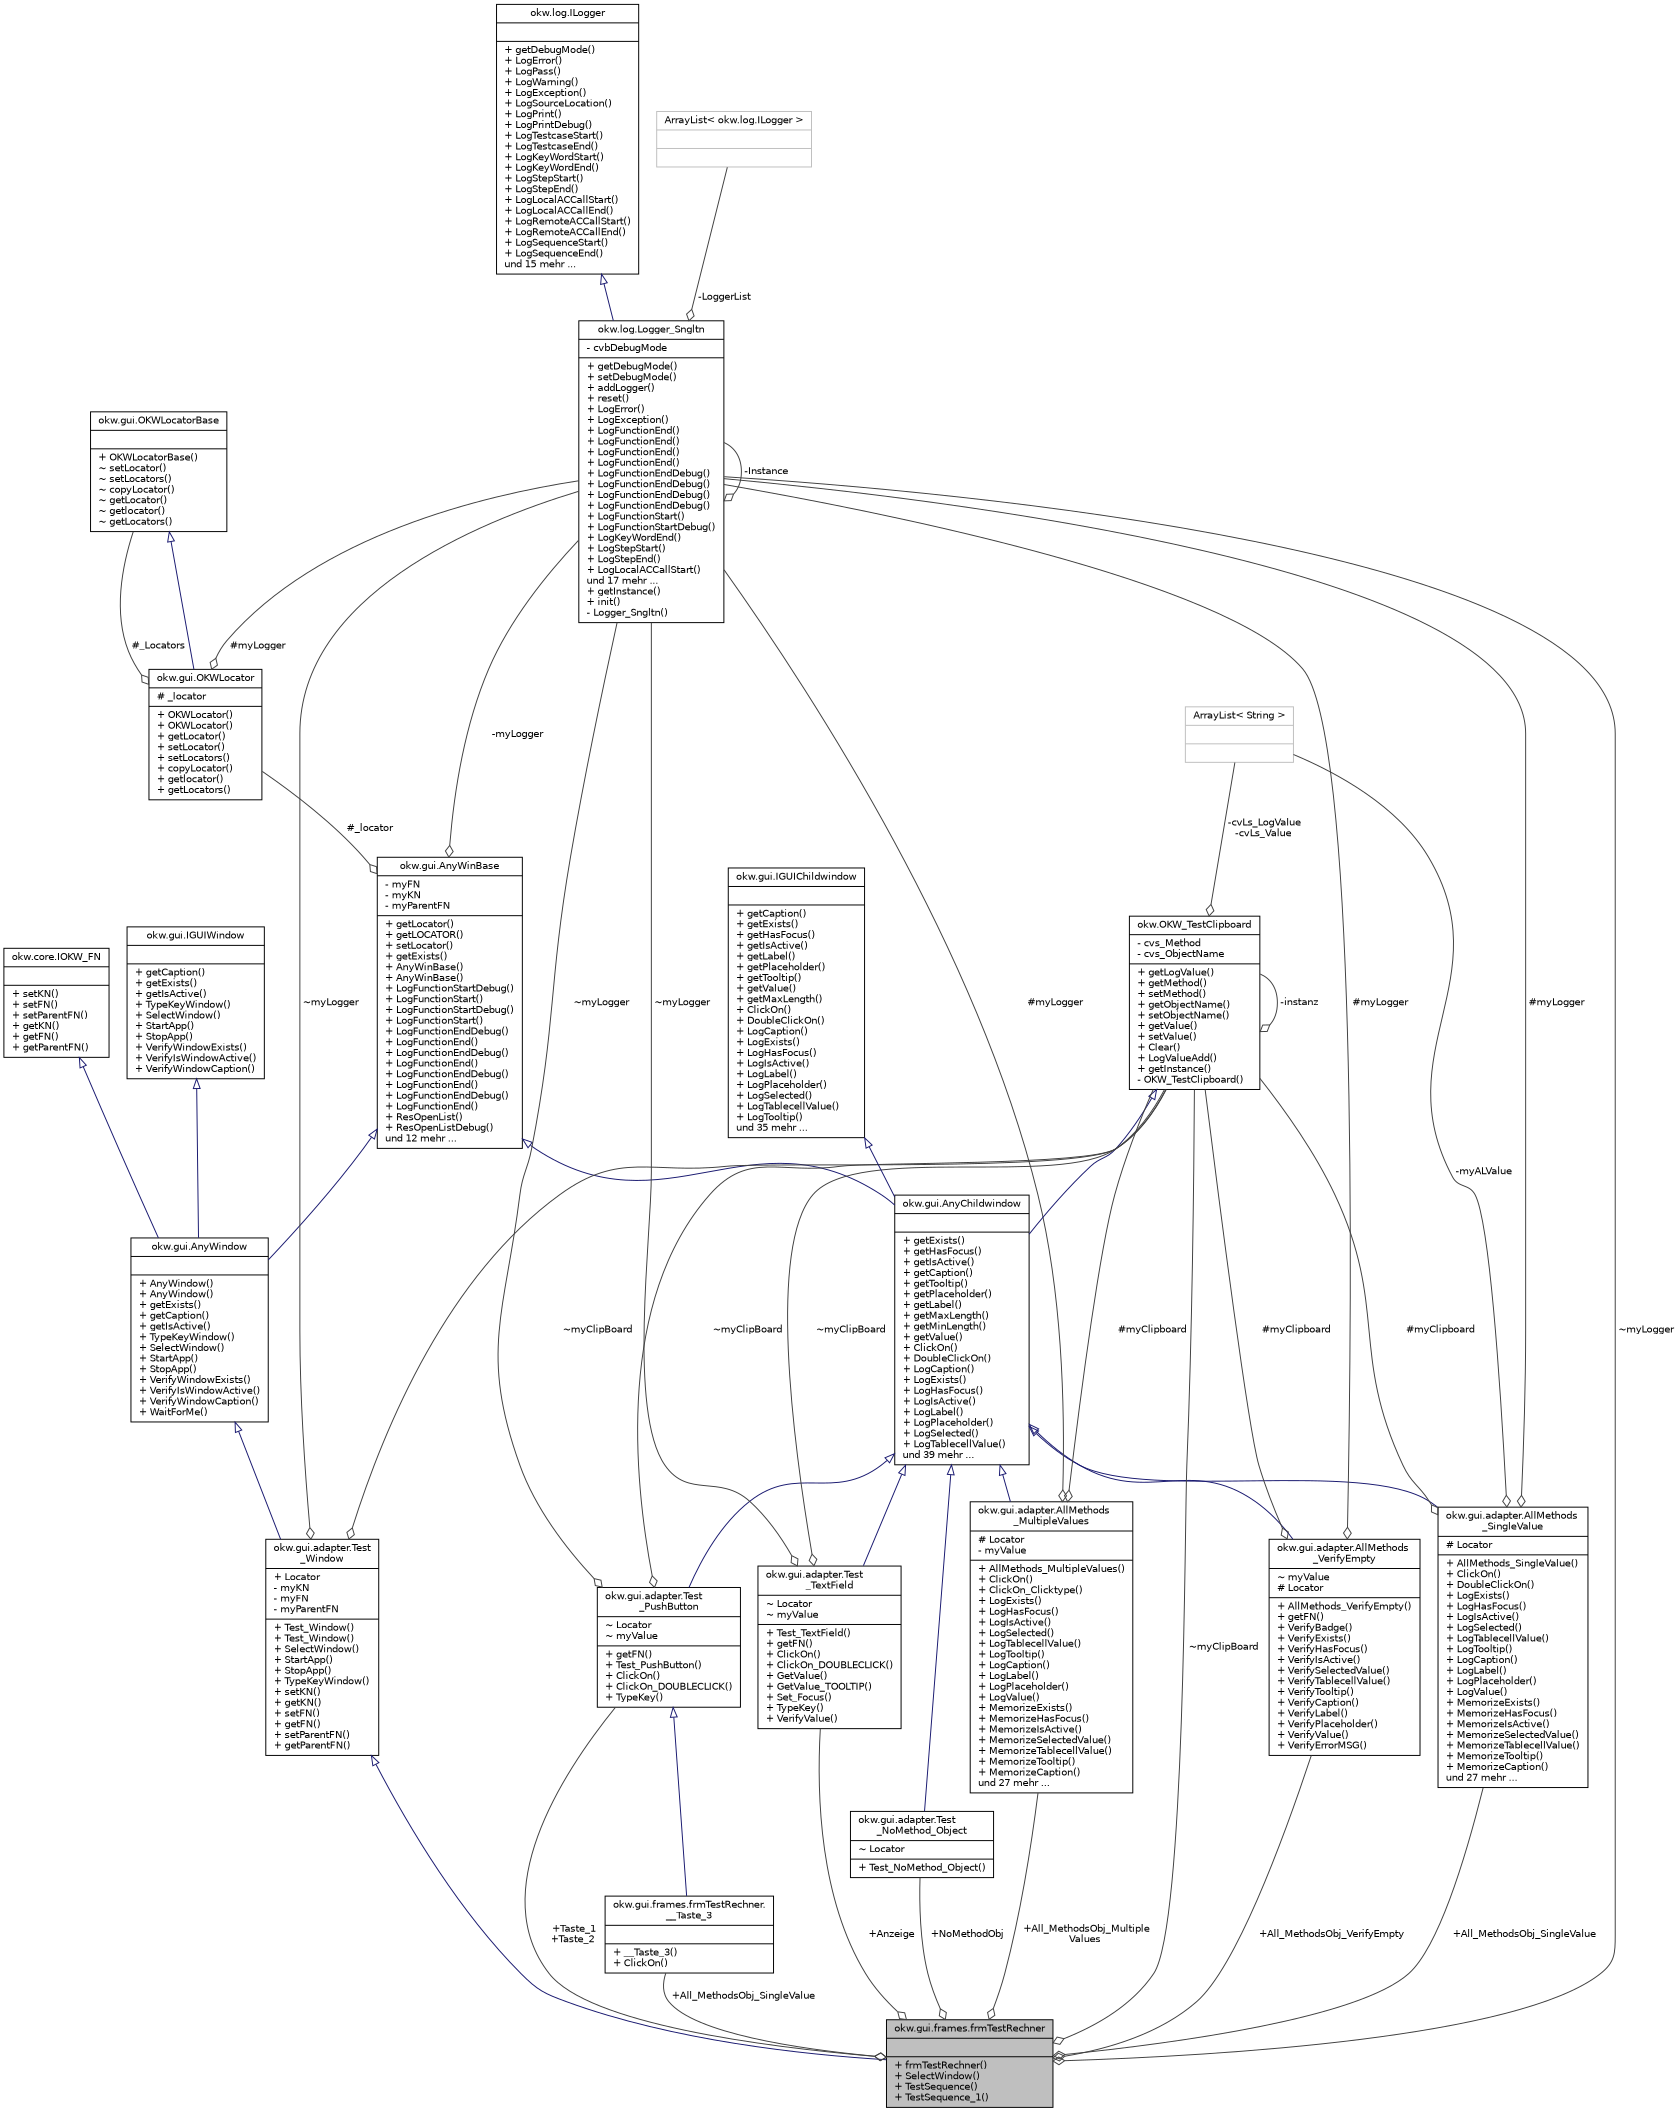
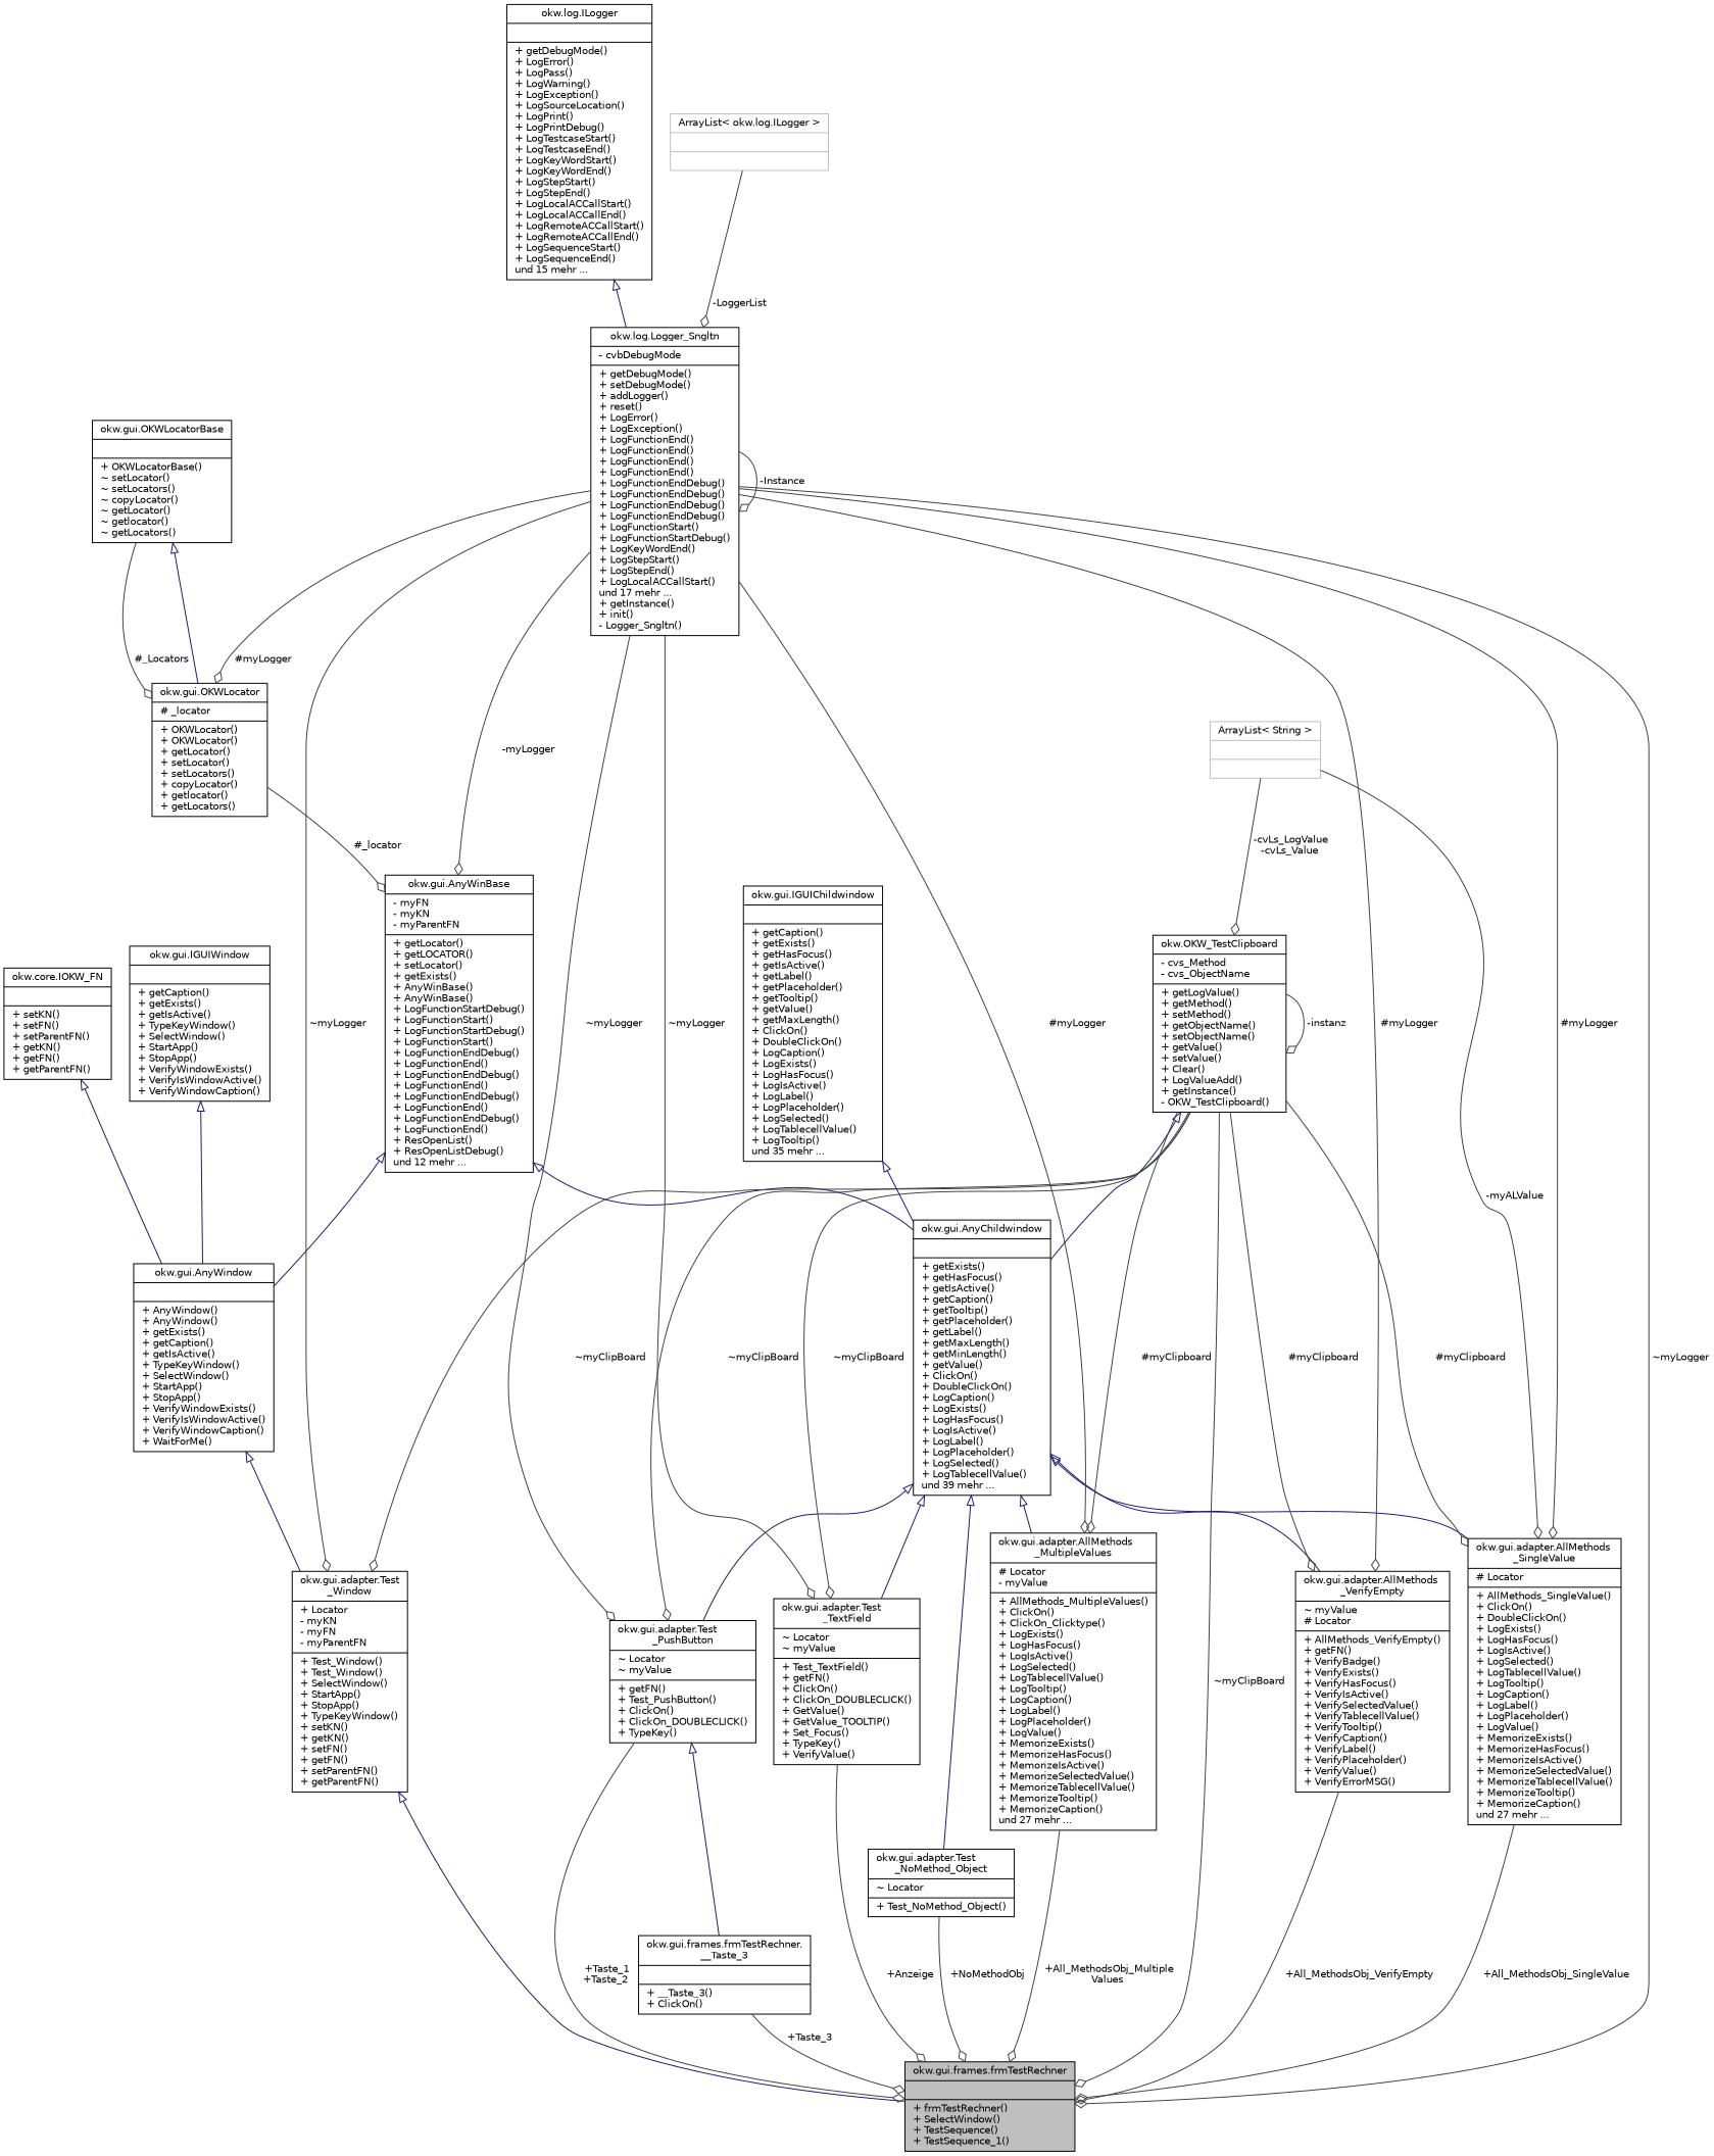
  digraph {
    node [color=black fillcolor=white fontname=Helvetica fontsize=10 shape=record style=filled]
    edge [color=grey25 fontname=Helvetica fontsize=10 labelfontname=Helvetica labelfontsize=10 style=solid arrowhead=odiamond]
    n1 [fillcolor=grey75 fontcolor=black height=0.2 label="{okw.gui.frames.frmTestRechner\n||+ frmTestRechner()\l+ SelectWindow()\l+ TestSequence()\l+ TestSequence_1()\l}" width=0.4]
    n2 [height=0.2 label="{okw.gui.adapter.Test\l_Window\n|+ Locator\l- myKN\l- myFN\l- myParentFN\l|+ Test_Window()\l+ Test_Window()\l+ SelectWindow()\l+ StartApp()\l+ StopApp()\l+ TypeKeyWindow()\l+ setKN()\l+ getKN()\l+ setFN()\l+ getFN()\l+ setParentFN()\l+ getParentFN()\l}" width=0.4]
    n3 [height=0.2 label="{okw.gui.AnyWindow\n||+ AnyWindow()\l+ AnyWindow()\l+ getExists()\l+ getCaption()\l+ getIsActive()\l+ TypeKeyWindow()\l+ SelectWindow()\l+ StartApp()\l+ StopApp()\l+ VerifyWindowExists()\l+ VerifyIsWindowActive()\l+ VerifyWindowCaption()\l+ WaitForMe()\l}" width=0.4]
    n4 [height=0.2 label="{okw.gui.AnyWinBase\n|- myFN\l- myKN\l- myParentFN\l|+ getLocator()\l+ getLOCATOR()\l+ setLocator()\l+ getExists()\l+ AnyWinBase()\l+ AnyWinBase()\l+ LogFunctionStartDebug()\l+ LogFunctionStart()\l+ LogFunctionStartDebug()\l+ LogFunctionStart()\l+ LogFunctionEndDebug()\l+ LogFunctionEnd()\l+ LogFunctionEndDebug()\l+ LogFunctionEnd()\l+ LogFunctionEndDebug()\l+ LogFunctionEnd()\l+ LogFunctionEndDebug()\l+ LogFunctionEnd()\l+ ResOpenList()\l+ ResOpenListDebug()\lund 12 mehr ...\l}" width=0.4]
    n5 [height=0.2 label="{okw.gui.AnyChildwindow\n||+ getExists()\l+ getHasFocus()\l+ getIsActive()\l+ getCaption()\l+ getTooltip()\l+ getPlaceholder()\l+ getLabel()\l+ getMaxLength()\l+ getMinLength()\l+ getValue()\l+ ClickOn()\l+ DoubleClickOn()\l+ LogCaption()\l+ LogExists()\l+ LogHasFocus()\l+ LogIsActive()\l+ LogLabel()\l+ LogPlaceholder()\l+ LogSelected()\l+ LogTablecellValue()\lund 39 mehr ...\l}" width=0.4]
    n6 [height=0.2 label="{okw.gui.adapter.Test\l_PushButton\n|~ Locator\l~ myValue\l|+ getFN()\l+ Test_PushButton()\l+ ClickOn()\l+ ClickOn_DOUBLECLICK()\l+ TypeKey()\l}" width=0.4]
    n7 [height=0.2 label="{okw.gui.adapter.AllMethods\l_VerifyEmpty\n|~ myValue\l# Locator\l|+ AllMethods_VerifyEmpty()\l+ getFN()\l+ VerifyBadge()\l+ VerifyExists()\l+ VerifyHasFocus()\l+ VerifyIsActive()\l+ VerifySelectedValue()\l+ VerifyTablecellValue()\l+ VerifyTooltip()\l+ VerifyCaption()\l+ VerifyLabel()\l+ VerifyPlaceholder()\l+ VerifyValue()\l+ VerifyErrorMSG()\l}" width=0.4]
    n8 [height=0.2 label="{okw.gui.adapter.AllMethods\l_SingleValue\n|# Locator\l|+ AllMethods_SingleValue()\l+ ClickOn()\l+ DoubleClickOn()\l+ LogExists()\l+ LogHasFocus()\l+ LogIsActive()\l+ LogSelected()\l+ LogTablecellValue()\l+ LogTooltip()\l+ LogCaption()\l+ LogLabel()\l+ LogPlaceholder()\l+ LogValue()\l+ MemorizeExists()\l+ MemorizeHasFocus()\l+ MemorizeIsActive()\l+ MemorizeSelectedValue()\l+ MemorizeTablecellValue()\l+ MemorizeTooltip()\l+ MemorizeCaption()\lund 27 mehr ...\l}" width=0.4]
    n9 [height=0.2 label="{okw.gui.adapter.AllMethods\l_MultipleValues\n|# Locator\l- myValue\l|+ AllMethods_MultipleValues()\l+ ClickOn()\l+ ClickOn_Clicktype()\l+ LogExists()\l+ LogHasFocus()\l+ LogIsActive()\l+ LogSelected()\l+ LogTablecellValue()\l+ LogTooltip()\l+ LogCaption()\l+ LogLabel()\l+ LogPlaceholder()\l+ LogValue()\l+ MemorizeExists()\l+ MemorizeHasFocus()\l+ MemorizeIsActive()\l+ MemorizeSelectedValue()\l+ MemorizeTablecellValue()\l+ MemorizeTooltip()\l+ MemorizeCaption()\lund 27 mehr ...\l}" width=0.4]
    n10 [height=0.2 label="{okw.gui.adapter.Test\l_TextField\n|~ Locator\l~ myValue\l|+ Test_TextField()\l+ getFN()\l+ ClickOn()\l+ ClickOn_DOUBLECLICK()\l+ GetValue()\l+ GetValue_TOOLTIP()\l+ Set_Focus()\l+ TypeKey()\l+ VerifyValue()\l}" width=0.4]
    n11 [height=0.2 label="{okw.gui.adapter.Test\l_NoMethod_Object\n|~ Locator\l|+ Test_NoMethod_Object()\l}" width=0.4]
    n12 [height=0.2 label="{okw.gui.OKWLocator\n|# _locator\l|+ OKWLocator()\l+ OKWLocator()\l+ getLocator()\l+ setLocator()\l+ setLocators()\l+ copyLocator()\l+ getlocator()\l+ getLocators()\l}" width=0.4]
    n13 [height=0.2 label="{okw.gui.OKWLocatorBase\n||+ OKWLocatorBase()\l~ setLocator()\l~ setLocators()\l~ copyLocator()\l~ getLocator()\l~ getlocator()\l~ getLocators()\l}" width=0.4]
    n14 [height=0.2 label="{okw.log.Logger_Sngltn\n|- cvbDebugMode\l|+ getDebugMode()\l+ setDebugMode()\l+ addLogger()\l+ reset()\l+ LogError()\l+ LogException()\l+ LogFunctionEnd()\l+ LogFunctionEnd()\l+ LogFunctionEnd()\l+ LogFunctionEnd()\l+ LogFunctionEndDebug()\l+ LogFunctionEndDebug()\l+ LogFunctionEndDebug()\l+ LogFunctionEndDebug()\l+ LogFunctionStart()\l+ LogFunctionStartDebug()\l+ LogKeyWordEnd()\l+ LogStepStart()\l+ LogStepEnd()\l+ LogLocalACCallStart()\lund 17 mehr ...\l+ getInstance()\l+ init()\l- Logger_Sngltn()\l}" width=0.4]
    n15 [height=0.2 label="{okw.gui.frames.frmTestRechner.\l__Taste_3\n||+ __Taste_3()\l+ ClickOn()\l}" width=0.4]
    n16 [height=0.2 label="{okw.log.ILogger\n||+ getDebugMode()\l+ LogError()\l+ LogPass()\l+ LogWarning()\l+ LogException()\l+ LogSourceLocation()\l+ LogPrint()\l+ LogPrintDebug()\l+ LogTestcaseStart()\l+ LogTestcaseEnd()\l+ LogKeyWordStart()\l+ LogKeyWordEnd()\l+ LogStepStart()\l+ LogStepEnd()\l+ LogLocalACCallStart()\l+ LogLocalACCallEnd()\l+ LogRemoteACCallStart()\l+ LogRemoteACCallEnd()\l+ LogSequenceStart()\l+ LogSequenceEnd()\lund 15 mehr ...\l}" width=0.4]
    n17 [color=grey75 height=0.2 label="{ArrayList\< okw.log.ILogger \>\n||}" width=0.4]
    n18 [height=0.2 label="{okw.gui.IGUIWindow\n||+ getCaption()\l+ getExists()\l+ getIsActive()\l+ TypeKeyWindow()\l+ SelectWindow()\l+ StartApp()\l+ StopApp()\l+ VerifyWindowExists()\l+ VerifyIsWindowActive()\l+ VerifyWindowCaption()\l}" width=0.4]
    n19 [height=0.2 label="{okw.core.IOKW_FN\n||+ setKN()\l+ setFN()\l+ setParentFN()\l+ getKN()\l+ getFN()\l+ getParentFN()\l}" width=0.4]
    n20 [height=0.2 label="{okw.OKW_TestClipboard\n|- cvs_Method\l- cvs_ObjectName\l|+ getLogValue()\l+ getMethod()\l+ setMethod()\l+ getObjectName()\l+ setObjectName()\l+ getValue()\l+ setValue()\l+ Clear()\l+ LogValueAdd()\l+ getInstance()\l- OKW_TestClipboard()\l}" width=0.4]
    n21 [color=grey75 height=0.2 label="{ArrayList\< String \>\n||}" width=0.4]
    n22 [height=0.2 label="{okw.gui.IGUIChildwindow\n||+ getCaption()\l+ getExists()\l+ getHasFocus()\l+ getIsActive()\l+ getLabel()\l+ getPlaceholder()\l+ getTooltip()\l+ getValue()\l+ getMaxLength()\l+ ClickOn()\l+ DoubleClickOn()\l+ LogCaption()\l+ LogExists()\l+ LogHasFocus()\l+ LogIsActive()\l+ LogLabel()\l+ LogPlaceholder()\l+ LogSelected()\l+ LogTablecellValue()\l+ LogTooltip()\lund 35 mehr ...\l}" width=0.4]
    n2 -> n1 [arrowtail=onormal color=midnightblue dir=back arrowhead=""]
    n3 -> n2 [arrowtail=onormal color=midnightblue dir=back arrowhead=""]
    n4 -> n3 [arrowtail=onormal color=midnightblue dir=back arrowhead=""]
    n4 -> n5 [arrowtail=onormal color=midnightblue dir=back arrowhead=""]
    n5 -> n6 [arrowtail=onormal color=midnightblue dir=back arrowhead=""]
    n5 -> n7 [arrowtail=onormal color=midnightblue dir=back arrowhead=""]
    n5 -> n8 [arrowtail=onormal color=midnightblue dir=back arrowhead=""]
    n5 -> n9 [arrowtail=onormal color=midnightblue dir=back arrowhead=""]
    n5 -> n10 [arrowtail=onormal color=midnightblue dir=back arrowhead=""]
    n5 -> n11 [arrowtail=onormal color=midnightblue dir=back arrowhead=""]
    n6 -> n1 [label=" +Taste_1\n+Taste_2"]
    n6 -> n15 [arrowtail=onormal color=midnightblue dir=back arrowhead=""]
    n7 -> n1 [label=" +All_MethodsObj_VerifyEmpty"]
    n8 -> n1 [label=" +All_MethodsObj_SingleValue"]
    n9 -> n1 [label=" +All_MethodsObj_Multiple\lValues"]
    n10 -> n1 [label=" +Anzeige"]
    n11 -> n1 [label=" +NoMethodObj"]
    n12 -> n4 [label=" #_locator"]
    n13 -> n12 [arrowtail=onormal color=midnightblue dir=back arrowhead=""]
    n13 -> n12 [label=" #_Locators"]
    n14 -> n1 [label=" ~myLogger"]
    n14 -> n2 [label=" ~myLogger"]
    n14 -> n4 [label=" -myLogger"]
    n14 -> n6 [label=" ~myLogger"]
    n14 -> n7 [label=" #myLogger"]
    n14 -> n8 [label=" #myLogger"]
    n14 -> n9 [label=" #myLogger"]
    n14 -> n10 [label=" ~myLogger"]
    n14 -> n12 [label=" #myLogger"]
    n14 -> n14 [label=" -Instance"]
-   n15 -> n1 [label=" +All_MethodsObj_SingleValue"]
+   n15 -> n1 [label=" +Taste_3"]
    n16 -> n14 [arrowtail=onormal color=midnightblue dir=back arrowhead=""]
    n17 -> n14 [label=" -LoggerList"]
    n18 -> n3 [arrowtail=onormal color=midnightblue dir=back arrowhead=""]
    n19 -> n3 [arrowtail=onormal color=midnightblue dir=back arrowhead=""]
    n20 -> n1 [label=" ~myClipBoard"]
    n20 -> n2 [label=" ~myClipBoard"]
    n20 -> n5 [arrowtail=onormal color=midnightblue dir=back arrowhead=""]
    n20 -> n6 [label=" ~myClipBoard"]
    n20 -> n7 [label=" #myClipboard"]
    n20 -> n8 [label=" #myClipboard"]
    n20 -> n9 [label=" #myClipboard"]
    n20 -> n10 [label=" ~myClipBoard"]
    n20 -> n20 [label=" -instanz"]
    n21 -> n8 [label=" -myALValue"]
    n21 -> n20 [label=" -cvLs_LogValue\n-cvLs_Value"]
    n22 -> n5 [arrowtail=onormal color=midnightblue dir=back arrowhead=""]
  }
